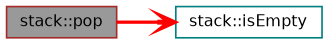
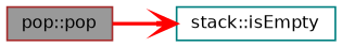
  digraph {
    rankdir=LR
    node [fontname=Helvetica fontsize=10 shape=box style=filled]
-   n1 [color=brown fillcolor=grey60 fontcolor=black height=0.2 label="stack::pop" width=0.4]
+   n1 [color=brown fillcolor=grey60 fontcolor=black height=0.2 label="pop::pop" width=0.4]
    n2 [color=teal fillcolor=white height=0.2 label="stack::isEmpty" width=0.4]
    n1 -> n2 [color=red fontname=Helvetica fontsize=10 labelfontname=Helvetica labelfontsize=10 style=bold arrowhead=vee]
  }
